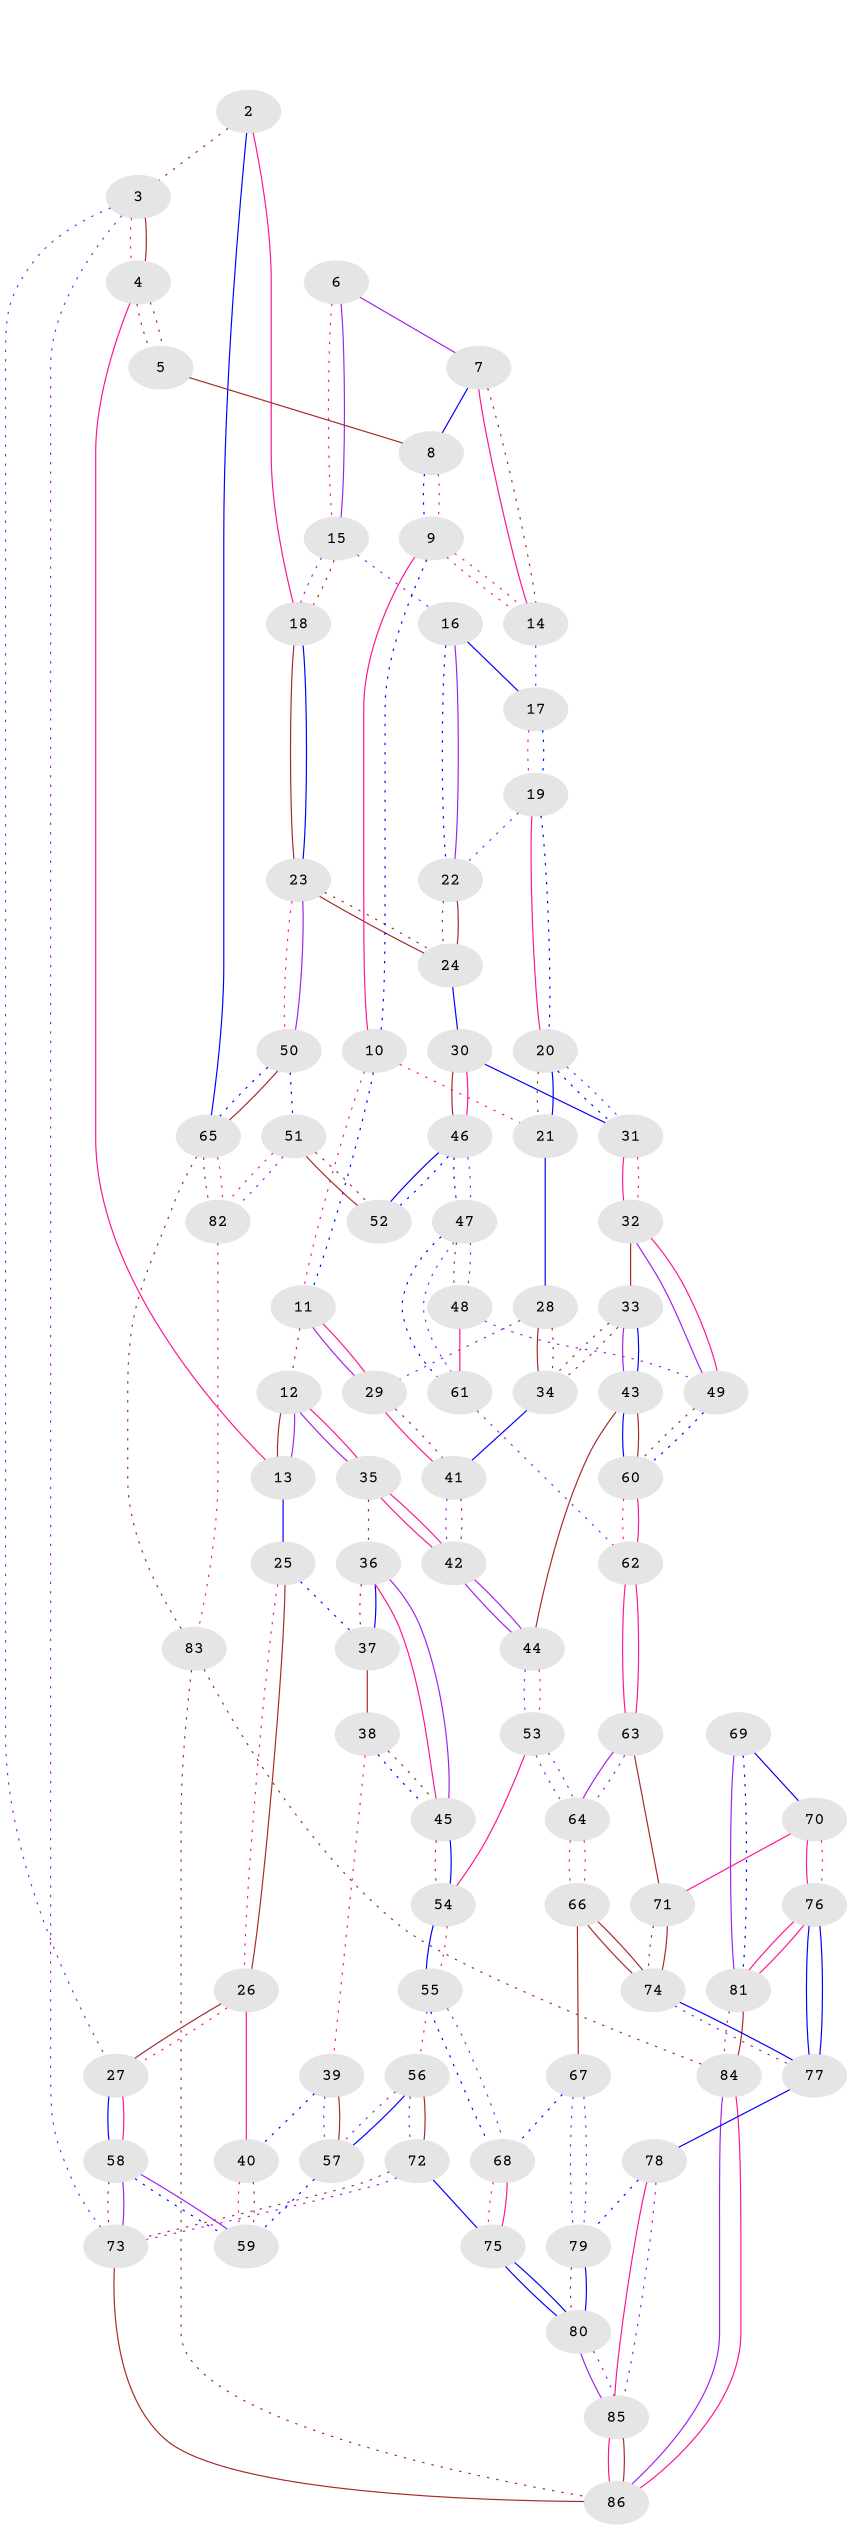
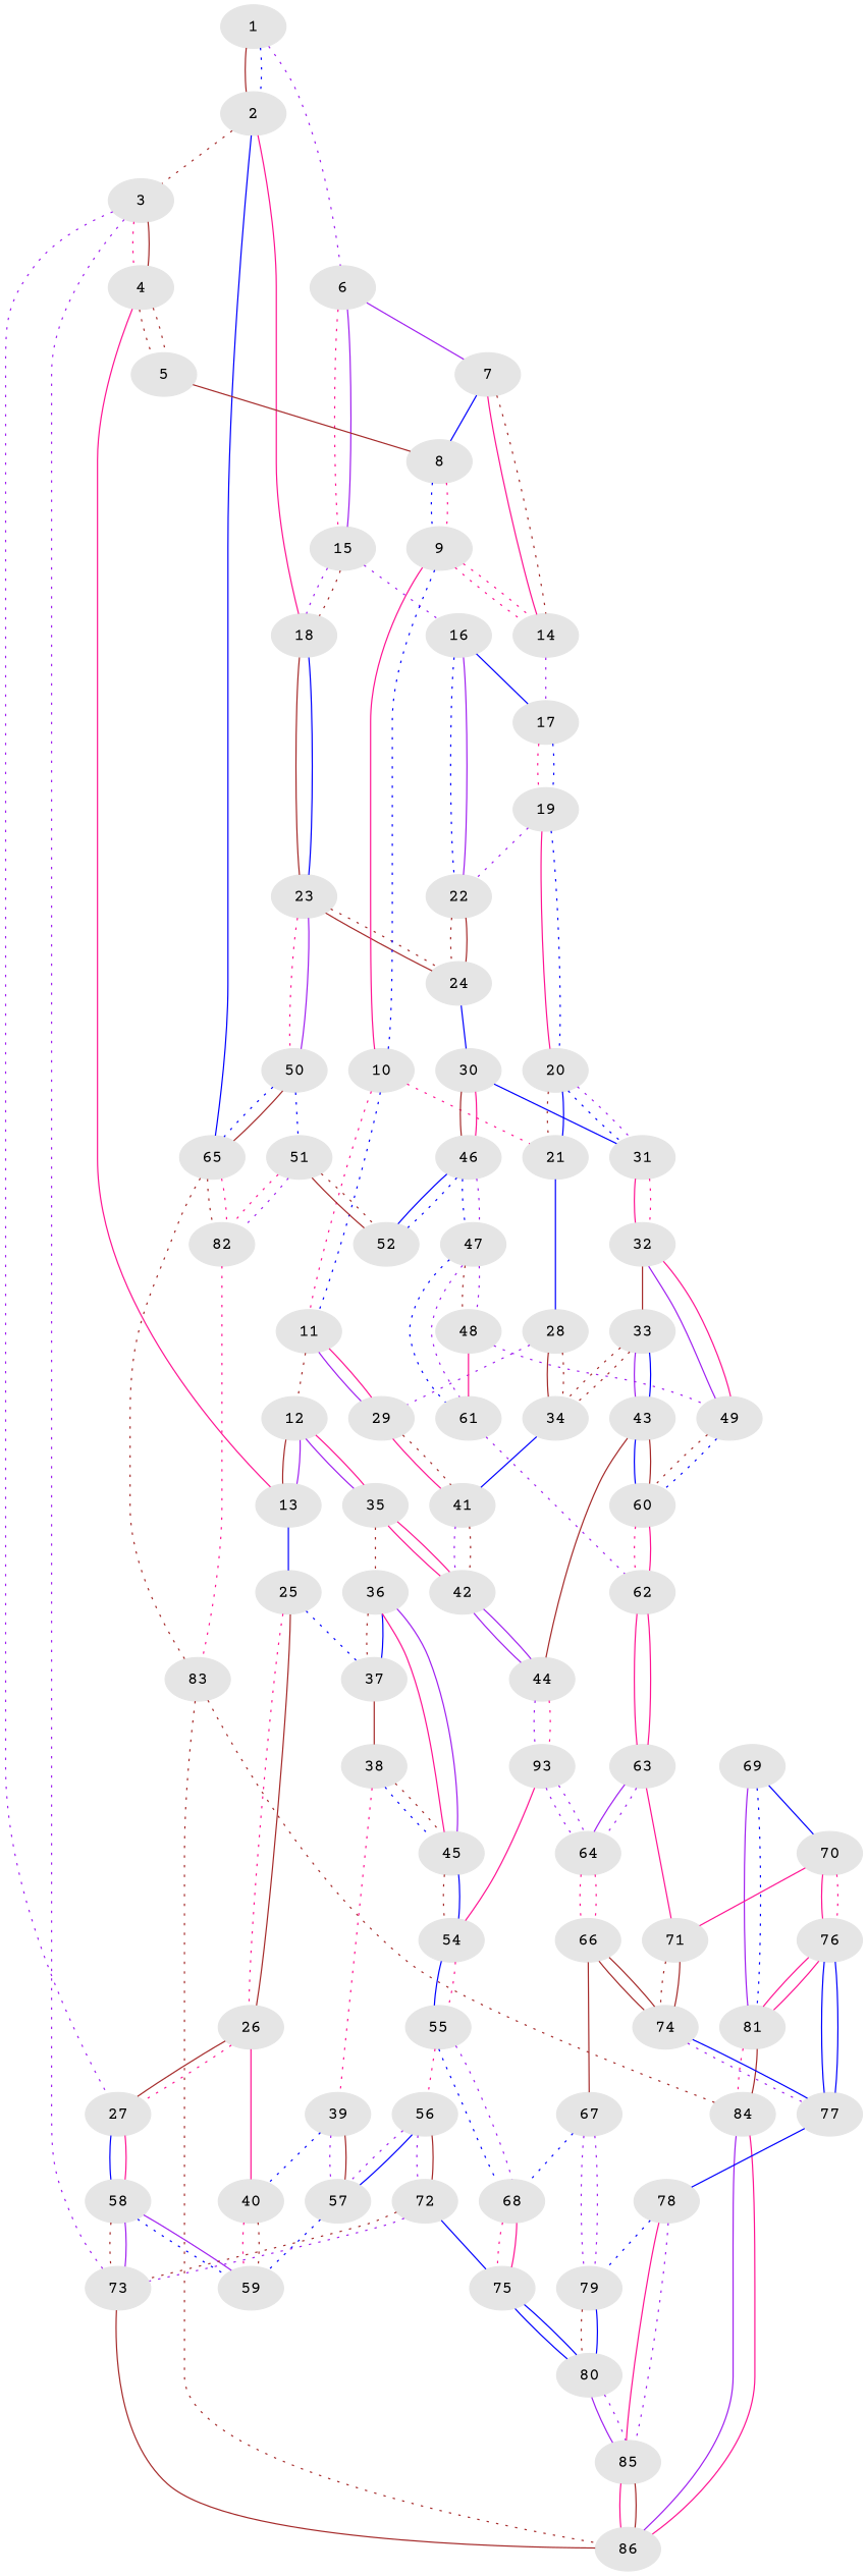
  graph {
    fontname="Courier Prime"
    node [color=gray90 fontname="Courier Prime" style=filled]
    edge [color=brown fontname="Courier Prime" style=dotted]
+   1
    2
    6
    3
    18
    65
    7
    15
    4
    27
    73
    23
    82
    83
    5
    13
    58
    86
    8
    25
    9
    14
    16
    17
    10
    11
    21
    12
    29
    28
    35
    41
    36
    42
    26
    37
    19
    22
    24
    20
    50
    31
    32
    34
    30
    51
    46
    40
    38
    59
    47
    52
    33
    49
    43
    60
    44
    45
    54
    39
    57
-   53
+   53 [label=93]
    62
    64
    55
    48
    61
    69
    70
    81
    66
    56
    68
    72
    75
    63
    71
    74
    67
    84
    79
    77
    80
    76
    78
    85
+   1 -- 2 [style=solid]
+   1 -- 2 [color=blue]
+   1 -- 6 [color=purple]
    2 -- 3
    2 -- 18 [color=deeppink style=solid]
    2 -- 65 [color=blue style=solid]
    6 -- 7 [color=purple style=solid]
    6 -- 15 [color=deeppink]
    6 -- 15 [color=purple style=solid]
    3 -- 4 [color=deeppink]
    3 -- 4 [style=solid]
    3 -- 27 [color=purple]
    3 -- 73 [color=purple]
    18 -- 23 [style=solid]
    18 -- 23 [color=blue style=solid]
    65 -- 82
    65 -- 82 [color=deeppink]
    65 -- 83
    7 -- 8 [color=blue style=solid]
    7 -- 14 [color=deeppink style=solid]
    7 -- 14
    15 -- 18 [color=purple]
    15 -- 18
    15 -- 16 [color=purple]
    4 -- 5
    4 -- 5
    4 -- 13 [color=deeppink style=solid]
    27 -- 58 [color=blue style=solid]
    27 -- 58 [color=deeppink style=solid]
    73 -- 86 [style=solid]
    23 -- 24 [style=solid]
    23 -- 24
    23 -- 50 [color=deeppink]
    23 -- 50 [color=purple style=solid]
    82 -- 83 [color=deeppink]
    83 -- 86
    83 -- 84
    5 -- 8 [style=solid]
    13 -- 25 [color=blue style=solid]
    58 -- 73
    58 -- 73 [color=purple style=solid]
    58 -- 59 [color=blue]
    58 -- 59 [color=purple style=solid]
    8 -- 9 [color=blue]
    8 -- 9 [color=deeppink]
    25 -- 26 [color=deeppink]
    25 -- 26 [style=solid]
    25 -- 37 [color=blue]
    9 -- 14 [color=deeppink]
    9 -- 14 [color=deeppink]
    9 -- 10 [color=deeppink style=solid]
    9 -- 10 [color=blue]
    14 -- 17 [color=purple]
    16 -- 17 [color=blue style=solid]
    16 -- 22 [color=blue]
    16 -- 22 [color=purple style=solid]
    17 -- 19 [color=deeppink]
    17 -- 19 [color=blue]
    10 -- 11 [color=deeppink]
    10 -- 11 [color=blue]
    10 -- 21 [color=deeppink]
    11 -- 12
    11 -- 29 [color=purple style=solid]
    11 -- 29 [color=deeppink style=solid]
    21 -- 28 [color=blue style=solid]
    12 -- 13 [style=solid]
    12 -- 13 [color=purple style=solid]
    12 -- 35 [color=purple style=solid]
    12 -- 35 [color=deeppink style=solid]
    29 -- 41 [color=deeppink style=solid]
    29 -- 41
    28 -- 29 [color=purple]
    28 -- 34 [style=solid]
    28 -- 34
    35 -- 36
    35 -- 42 [color=deeppink style=solid]
    35 -- 42 [color=deeppink style=solid]
    41 -- 42 [color=purple]
    41 -- 42
    36 -- 37
    36 -- 37 [color=blue style=solid]
    36 -- 45 [color=deeppink style=solid]
    36 -- 45 [color=purple style=solid]
    42 -- 44 [color=purple style=solid]
    42 -- 44 [color=purple style=solid]
    26 -- 27 [style=solid]
    26 -- 27 [color=deeppink]
    26 -- 40 [color=deeppink style=solid]
    37 -- 38 [style=solid]
    19 -- 22 [color=purple]
    19 -- 20 [color=deeppink style=solid]
    19 -- 20 [color=blue]
    22 -- 24
    22 -- 24 [style=solid]
    24 -- 30 [color=blue style=solid]
    20 -- 21
    20 -- 21 [color=blue style=solid]
    20 -- 31 [color=blue]
    20 -- 31 [color=purple]
    50 -- 65 [color=blue]
    50 -- 65 [style=solid]
    50 -- 51 [color=blue]
    31 -- 32 [color=deeppink style=solid]
    31 -- 32 [color=deeppink]
    32 -- 33 [style=solid]
    32 -- 49 [color=purple style=solid]
    32 -- 49 [color=deeppink style=solid]
    34 -- 41 [color=blue style=solid]
    30 -- 31 [color=blue style=solid]
    30 -- 46 [style=solid]
    30 -- 46 [color=deeppink style=solid]
    51 -- 82 [color=deeppink]
    51 -- 82 [color=purple]
    51 -- 52 [style=solid]
    51 -- 52
    46 -- 47 [color=blue]
    46 -- 47 [color=purple]
    46 -- 52 [color=blue style=solid]
    46 -- 52 [color=blue]
    40 -- 59 [color=deeppink]
    40 -- 59
    38 -- 45 [color=blue]
    38 -- 45
    38 -- 39 [color=deeppink]
    47 -- 48
    47 -- 48 [color=purple]
    47 -- 61 [color=blue]
    47 -- 61 [color=purple]
    33 -- 34
    33 -- 34
    33 -- 43 [color=purple style=solid]
    33 -- 43 [color=blue style=solid]
    49 -- 60
    49 -- 60 [color=blue]
    43 -- 60 [color=blue style=solid]
    43 -- 60 [style=solid]
    43 -- 44 [style=solid]
    60 -- 62 [color=deeppink]
    60 -- 62 [color=deeppink style=solid]
    44 -- 53 [color=purple]
    44 -- 53 [color=deeppink]
    45 -- 54
    45 -- 54 [color=blue style=solid]
    54 -- 55 [color=blue style=solid]
    54 -- 55 [color=deeppink]
    39 -- 40 [color=blue]
    39 -- 57 [color=purple]
    39 -- 57 [style=solid]
    57 -- 59 [color=blue]
    53 -- 54 [color=deeppink style=solid]
    53 -- 64 [color=purple]
    53 -- 64 [color=purple]
    62 -- 63 [color=deeppink style=solid]
    62 -- 63 [color=deeppink style=solid]
    64 -- 66 [color=deeppink]
    64 -- 66 [color=deeppink]
    55 -- 56 [color=deeppink]
    55 -- 68 [color=blue]
    55 -- 68 [color=purple]
    48 -- 49 [color=purple]
    48 -- 61 [color=deeppink style=solid]
    61 -- 62 [color=purple]
    69 -- 70 [color=blue style=solid]
    69 -- 81 [color=purple style=solid]
    69 -- 81 [color=blue]
    70 -- 71 [color=deeppink style=solid]
    70 -- 76 [color=deeppink style=solid]
    70 -- 76 [color=deeppink]
    81 -- 84 [color=deeppink]
    81 -- 84 [style=solid]
    66 -- 74 [style=solid]
    66 -- 74 [style=solid]
    66 -- 67 [style=solid]
    56 -- 57 [color=purple]
    56 -- 57 [color=blue style=solid]
    56 -- 72 [color=purple]
    56 -- 72 [style=solid]
    68 -- 75 [color=deeppink]
    68 -- 75 [color=deeppink style=solid]
    72 -- 73
    72 -- 73 [color=purple]
    72 -- 75 [color=blue style=solid]
    75 -- 80 [color=blue style=solid]
    75 -- 80 [color=blue style=solid]
    63 -- 64 [color=purple style=solid]
    63 -- 64 [color=purple]
-   63 -- 71 [style=solid]
+   63 -- 71 [color=deeppink style=solid]
    71 -- 74
    71 -- 74 [style=solid]
    74 -- 77 [color=purple]
    74 -- 77 [color=blue style=solid]
    67 -- 68 [color=blue]
    67 -- 79 [color=purple]
    67 -- 79 [color=purple]
    84 -- 86 [color=purple style=solid]
    84 -- 86 [color=deeppink style=solid]
    79 -- 80
    79 -- 80 [color=blue style=solid]
    77 -- 78 [color=blue style=solid]
    80 -- 85 [color=purple style=solid]
    80 -- 85 [color=purple]
    76 -- 81 [color=deeppink style=solid]
    76 -- 81 [color=deeppink style=solid]
    76 -- 77 [color=blue style=solid]
    76 -- 77 [color=blue style=solid]
    78 -- 79 [color=blue]
    78 -- 85 [color=deeppink style=solid]
    78 -- 85 [color=purple]
    85 -- 86 [color=deeppink style=solid]
    85 -- 86 [style=solid]
  }
